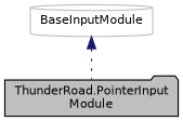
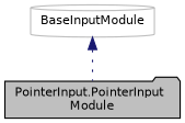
  digraph {
    node [fontname=Helvetica fontsize=10 style=filled]
-   n1 [color=black fillcolor=grey75 fontcolor=black height=0.2 label="ThunderRoad.PointerInput\lModule" shape=folder width=0.4]
+   n1 [color=black fillcolor=grey75 fontcolor=black height=0.2 label="PointerInput.PointerInput\lModule" shape=folder width=0.4]
    n2 [color=grey75 fillcolor=white height=0.2 label=BaseInputModule shape=cylinder width=0.4]
    n2 -> n1 [color=midnightblue dir=back fontname=Helvetica fontsize=10 labelfontname=Helvetica labelfontsize=10 style=dotted]
  }
